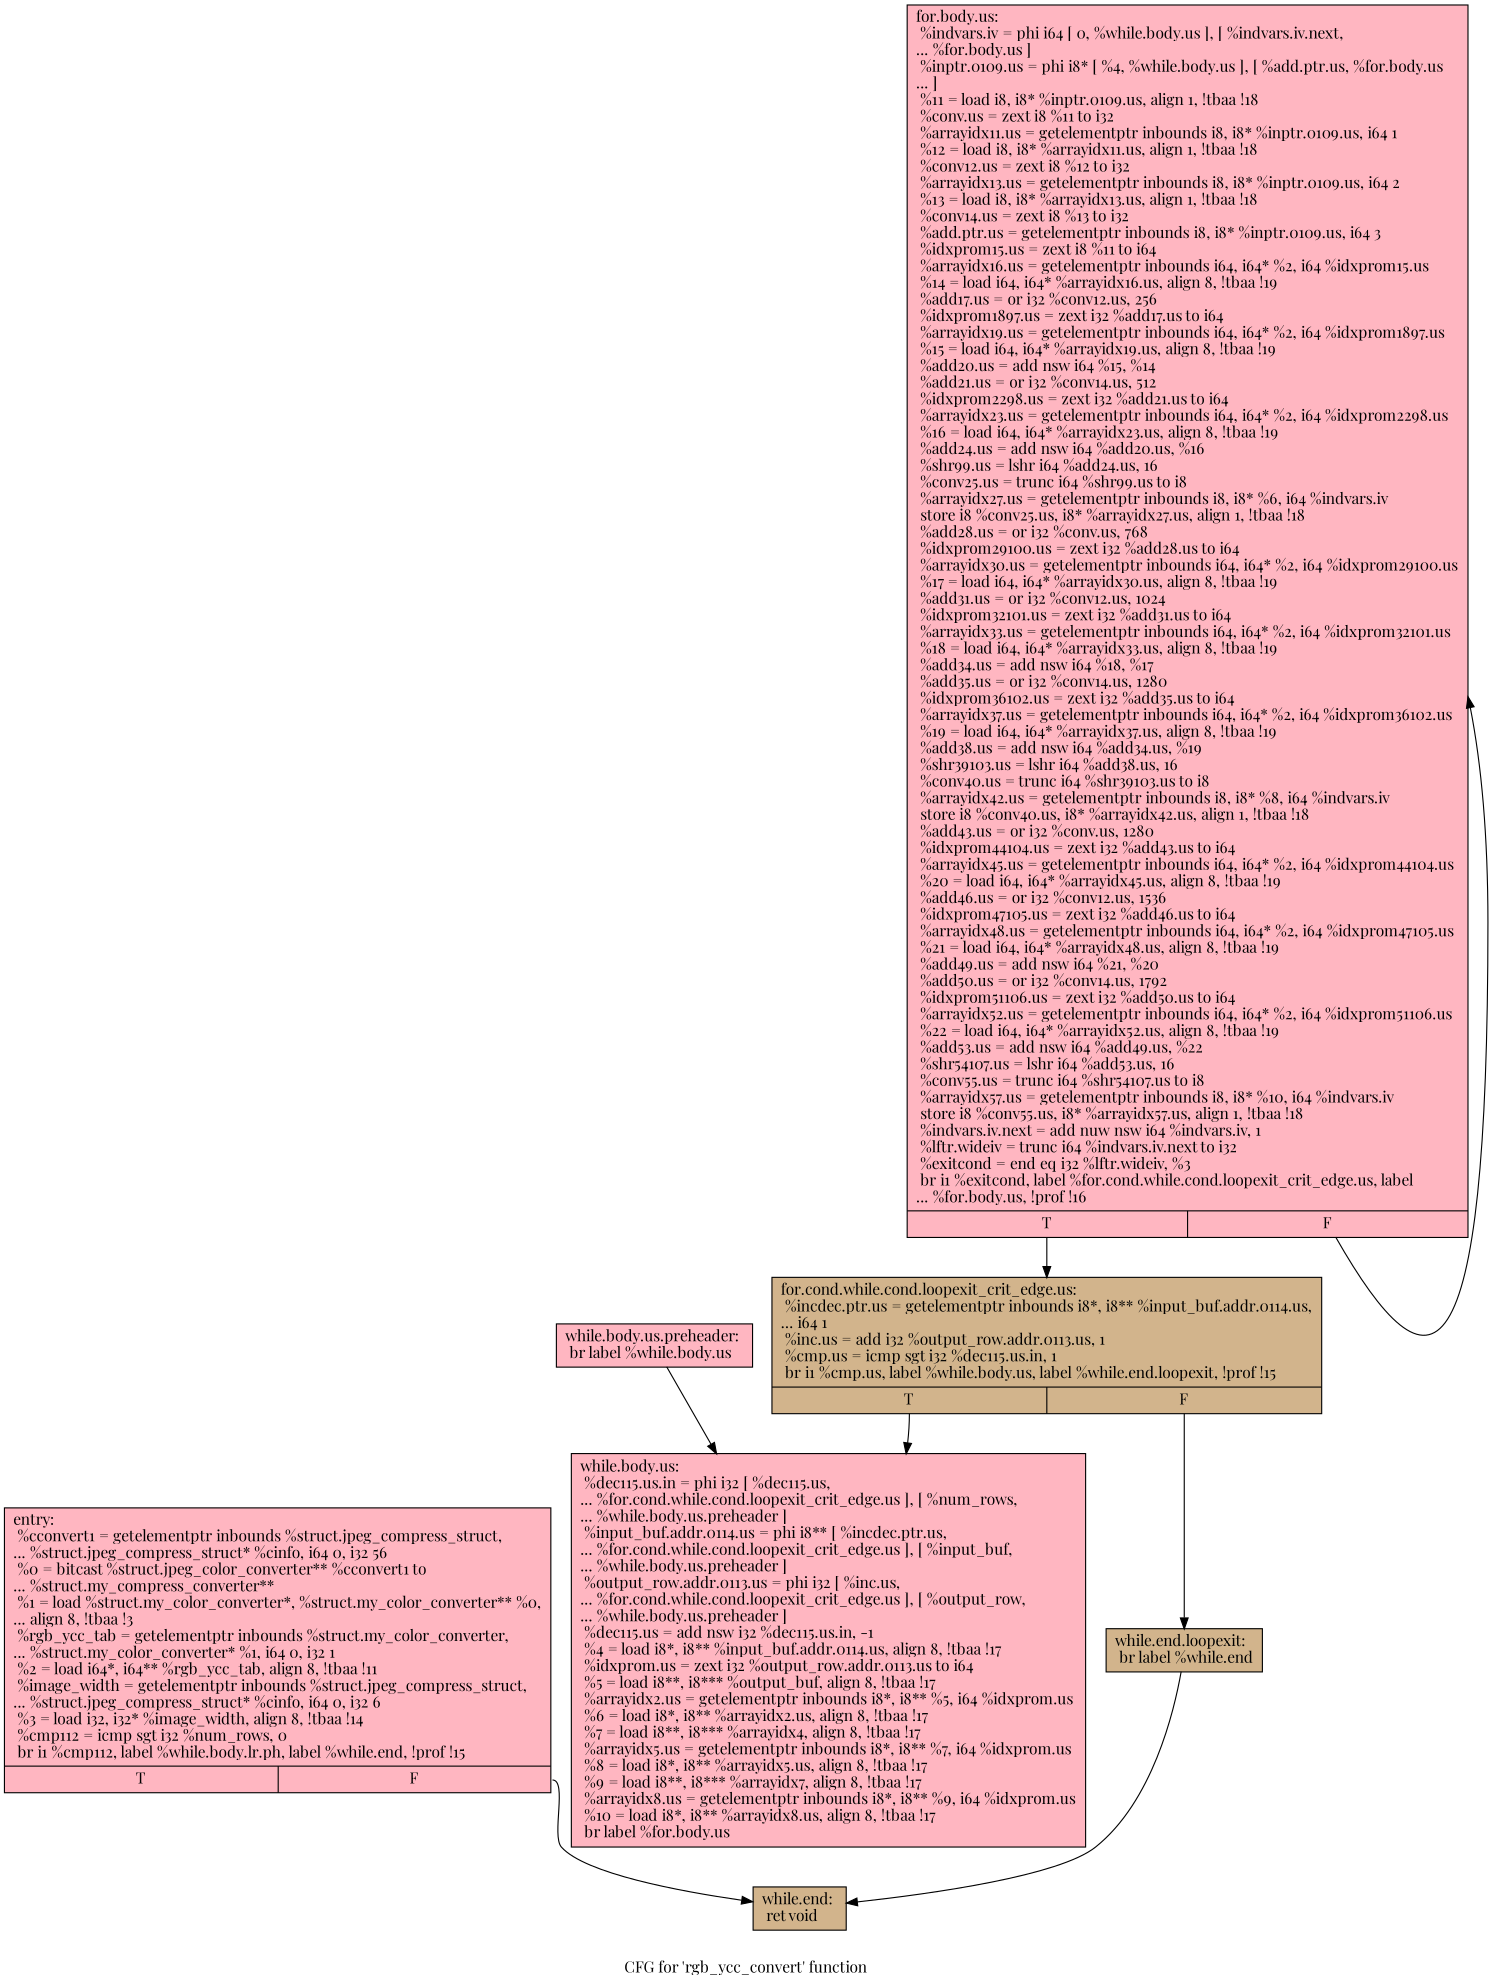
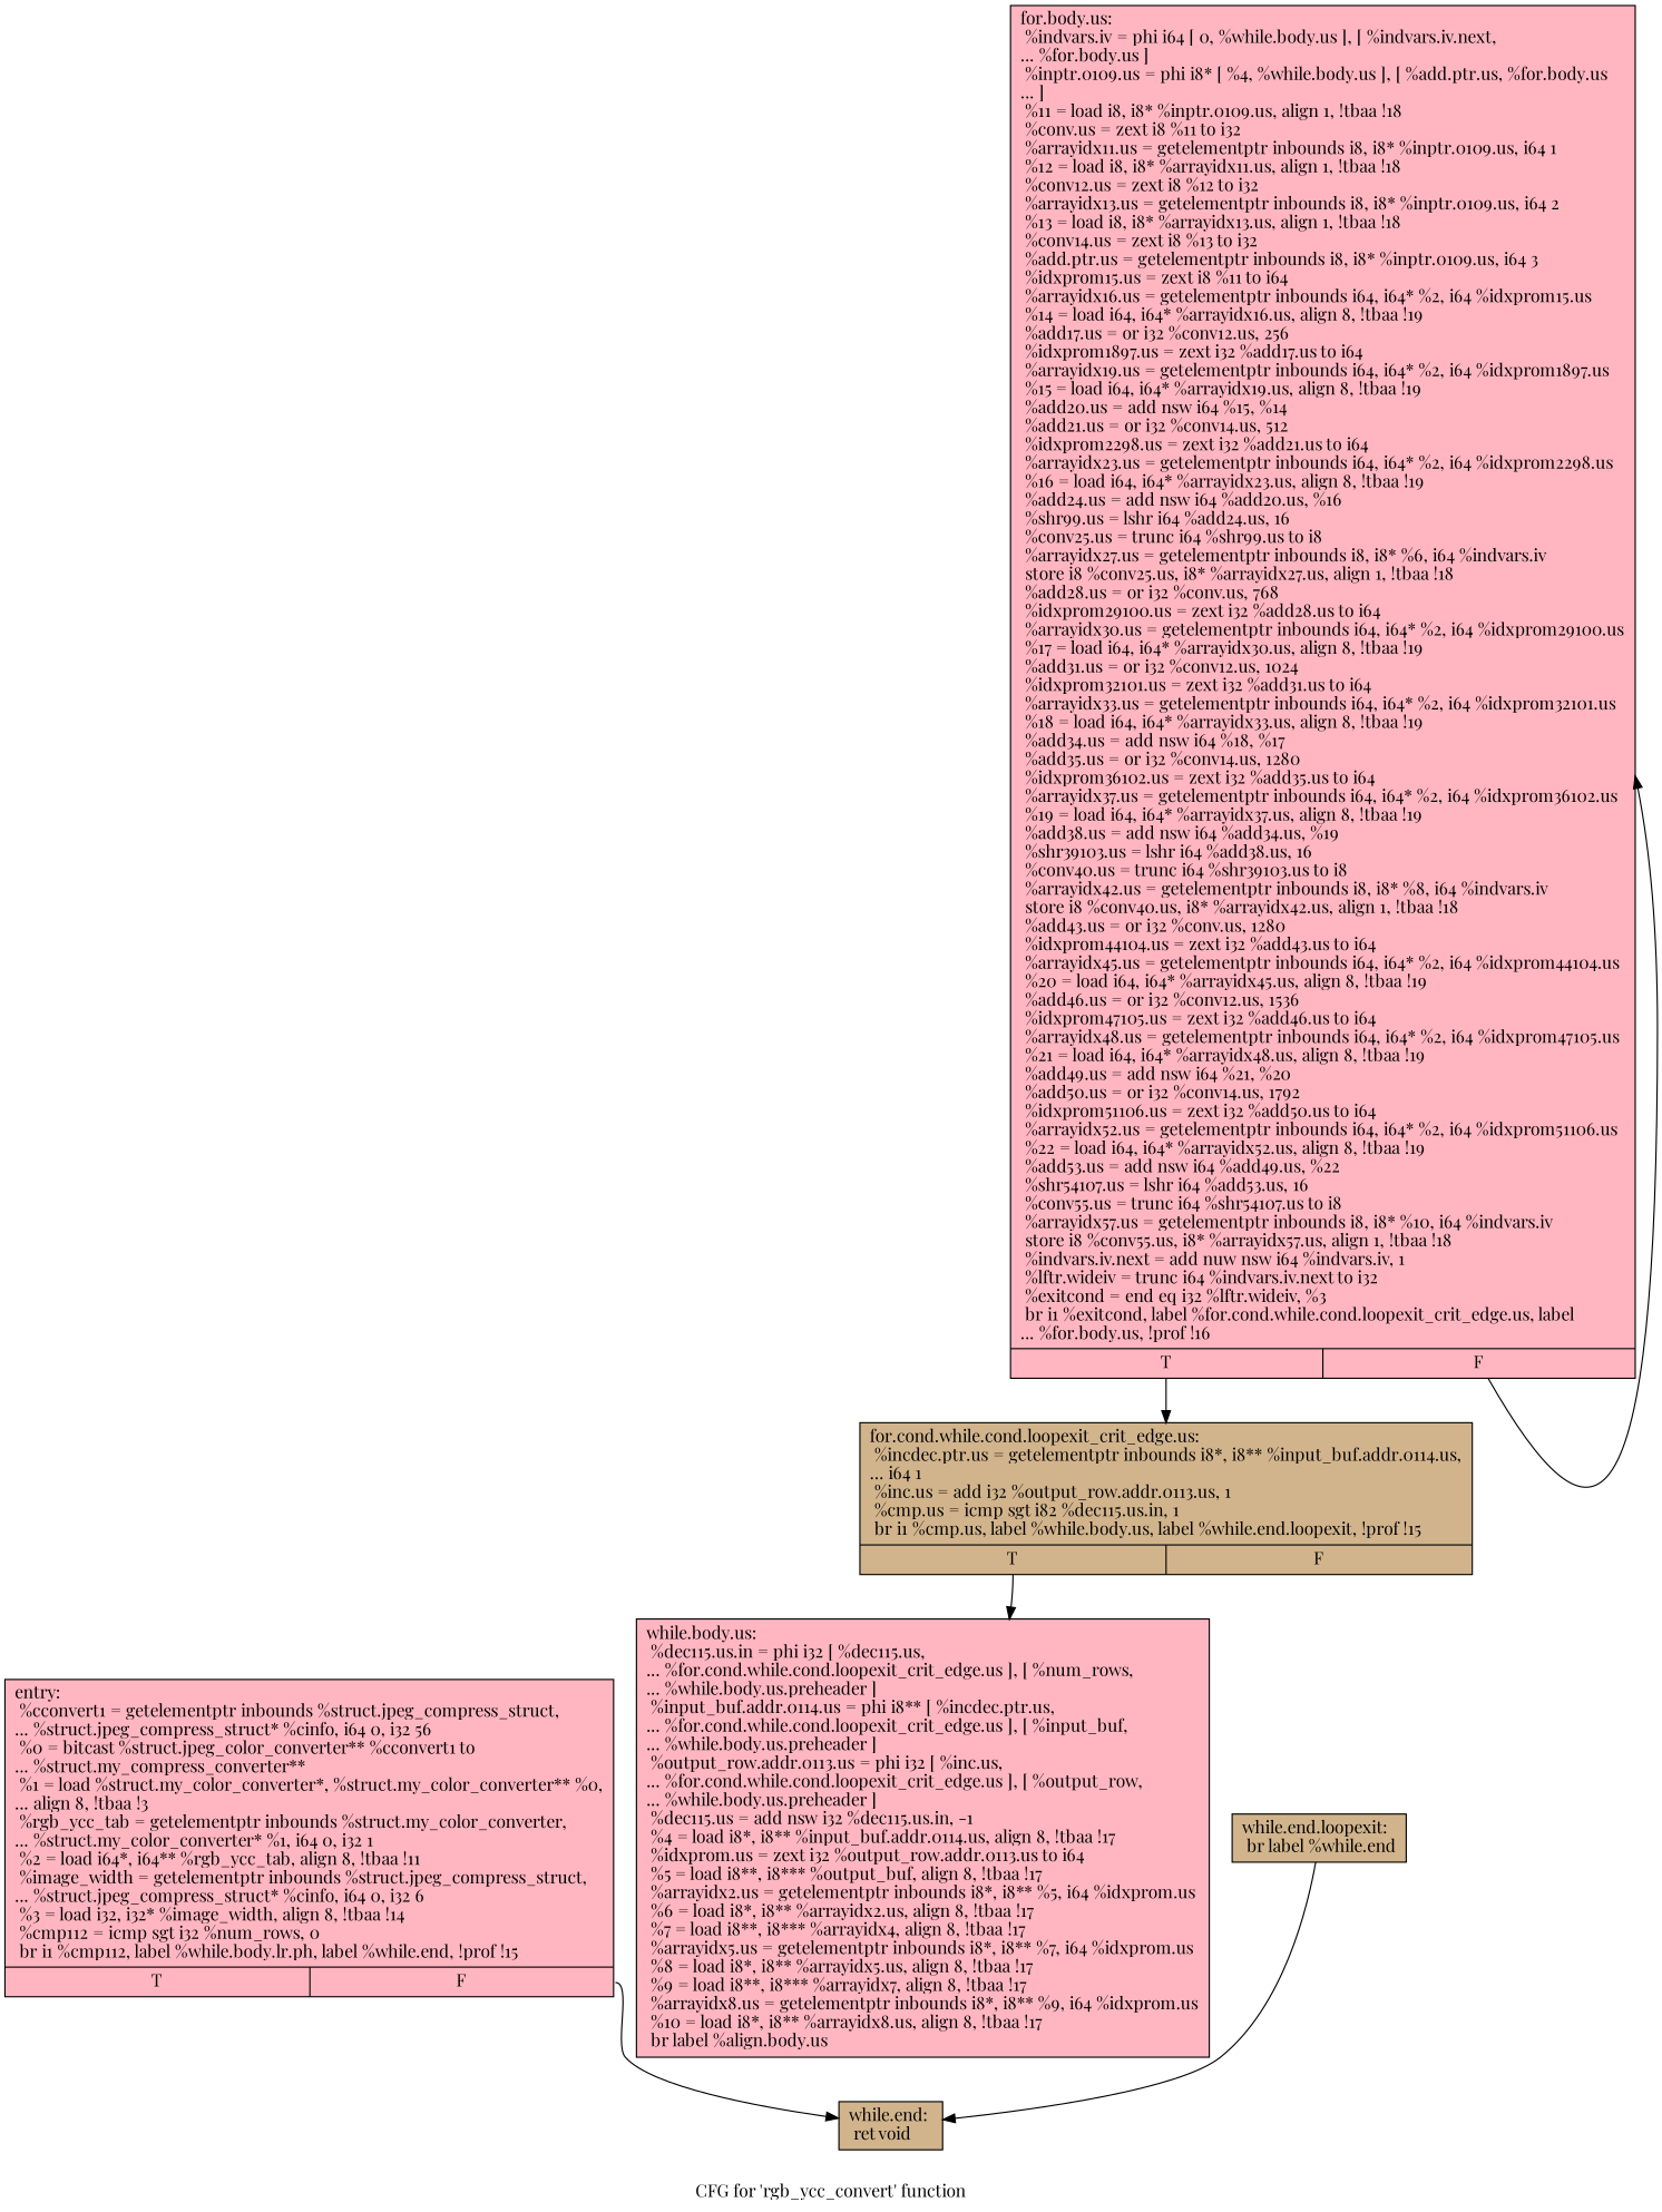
  digraph {
    fontname="Playfair Display"
    label="CFG for 'rgb_ycc_convert' function"
    node [fillcolor=lightpink fontname="Playfair Display" shape=record style=filled]
    edge [fontname="Playfair Display" tailport=s0]
    n1 [label="{entry:\l  %cconvert1 = getelementptr inbounds %struct.jpeg_compress_struct,\l... %struct.jpeg_compress_struct* %cinfo, i64 0, i32 56\l  %0 = bitcast %struct.jpeg_color_converter** %cconvert1 to\l... %struct.my_compress_converter**\l  %1 = load %struct.my_color_converter*, %struct.my_color_converter** %0,\l... align 8, !tbaa !3\l  %rgb_ycc_tab = getelementptr inbounds %struct.my_color_converter,\l... %struct.my_color_converter* %1, i64 0, i32 1\l  %2 = load i64*, i64** %rgb_ycc_tab, align 8, !tbaa !11\l  %image_width = getelementptr inbounds %struct.jpeg_compress_struct,\l... %struct.jpeg_compress_struct* %cinfo, i64 0, i32 6\l  %3 = load i32, i32* %image_width, align 8, !tbaa !14\l  %cmp112 = icmp sgt i32 %num_rows, 0\l  br i1 %cmp112, label %while.body.lr.ph, label %while.end, !prof !15\l|{<s0>T|<s1>F}}"]
    n2 [fillcolor=tan label="{while.end:                                        \l  ret void\l}"]
-   n3 [label="{while.body.us.preheader:                          \l  br label %while.body.us\l}"]
-   n4 [label="{while.body.us:                                    \l  %dec115.us.in = phi i32 [ %dec115.us,\l... %for.cond.while.cond.loopexit_crit_edge.us ], [ %num_rows,\l... %while.body.us.preheader ]\l  %input_buf.addr.0114.us = phi i8** [ %incdec.ptr.us,\l... %for.cond.while.cond.loopexit_crit_edge.us ], [ %input_buf,\l... %while.body.us.preheader ]\l  %output_row.addr.0113.us = phi i32 [ %inc.us,\l... %for.cond.while.cond.loopexit_crit_edge.us ], [ %output_row,\l... %while.body.us.preheader ]\l  %dec115.us = add nsw i32 %dec115.us.in, -1\l  %4 = load i8*, i8** %input_buf.addr.0114.us, align 8, !tbaa !17\l  %idxprom.us = zext i32 %output_row.addr.0113.us to i64\l  %5 = load i8**, i8*** %output_buf, align 8, !tbaa !17\l  %arrayidx2.us = getelementptr inbounds i8*, i8** %5, i64 %idxprom.us\l  %6 = load i8*, i8** %arrayidx2.us, align 8, !tbaa !17\l  %7 = load i8**, i8*** %arrayidx4, align 8, !tbaa !17\l  %arrayidx5.us = getelementptr inbounds i8*, i8** %7, i64 %idxprom.us\l  %8 = load i8*, i8** %arrayidx5.us, align 8, !tbaa !17\l  %9 = load i8**, i8*** %arrayidx7, align 8, !tbaa !17\l  %arrayidx8.us = getelementptr inbounds i8*, i8** %9, i64 %idxprom.us\l  %10 = load i8*, i8** %arrayidx8.us, align 8, !tbaa !17\l  br label %for.body.us\l}"]
+   n4 [label="{while.body.us:                                    \l  %dec115.us.in = phi i32 [ %dec115.us,\l... %for.cond.while.cond.loopexit_crit_edge.us ], [ %num_rows,\l... %while.body.us.preheader ]\l  %input_buf.addr.0114.us = phi i8** [ %incdec.ptr.us,\l... %for.cond.while.cond.loopexit_crit_edge.us ], [ %input_buf,\l... %while.body.us.preheader ]\l  %output_row.addr.0113.us = phi i32 [ %inc.us,\l... %for.cond.while.cond.loopexit_crit_edge.us ], [ %output_row,\l... %while.body.us.preheader ]\l  %dec115.us = add nsw i32 %dec115.us.in, -1\l  %4 = load i8*, i8** %input_buf.addr.0114.us, align 8, !tbaa !17\l  %idxprom.us = zext i32 %output_row.addr.0113.us to i64\l  %5 = load i8**, i8*** %output_buf, align 8, !tbaa !17\l  %arrayidx2.us = getelementptr inbounds i8*, i8** %5, i64 %idxprom.us\l  %6 = load i8*, i8** %arrayidx2.us, align 8, !tbaa !17\l  %7 = load i8**, i8*** %arrayidx4, align 8, !tbaa !17\l  %arrayidx5.us = getelementptr inbounds i8*, i8** %7, i64 %idxprom.us\l  %8 = load i8*, i8** %arrayidx5.us, align 8, !tbaa !17\l  %9 = load i8**, i8*** %arrayidx7, align 8, !tbaa !17\l  %arrayidx8.us = getelementptr inbounds i8*, i8** %9, i64 %idxprom.us\l  %10 = load i8*, i8** %arrayidx8.us, align 8, !tbaa !17\l  br label %align.body.us\l}"]
    n5 [label="{for.body.us:                                      \l  %indvars.iv = phi i64 [ 0, %while.body.us ], [ %indvars.iv.next,\l... %for.body.us ]\l  %inptr.0109.us = phi i8* [ %4, %while.body.us ], [ %add.ptr.us, %for.body.us\l... ]\l  %11 = load i8, i8* %inptr.0109.us, align 1, !tbaa !18\l  %conv.us = zext i8 %11 to i32\l  %arrayidx11.us = getelementptr inbounds i8, i8* %inptr.0109.us, i64 1\l  %12 = load i8, i8* %arrayidx11.us, align 1, !tbaa !18\l  %conv12.us = zext i8 %12 to i32\l  %arrayidx13.us = getelementptr inbounds i8, i8* %inptr.0109.us, i64 2\l  %13 = load i8, i8* %arrayidx13.us, align 1, !tbaa !18\l  %conv14.us = zext i8 %13 to i32\l  %add.ptr.us = getelementptr inbounds i8, i8* %inptr.0109.us, i64 3\l  %idxprom15.us = zext i8 %11 to i64\l  %arrayidx16.us = getelementptr inbounds i64, i64* %2, i64 %idxprom15.us\l  %14 = load i64, i64* %arrayidx16.us, align 8, !tbaa !19\l  %add17.us = or i32 %conv12.us, 256\l  %idxprom1897.us = zext i32 %add17.us to i64\l  %arrayidx19.us = getelementptr inbounds i64, i64* %2, i64 %idxprom1897.us\l  %15 = load i64, i64* %arrayidx19.us, align 8, !tbaa !19\l  %add20.us = add nsw i64 %15, %14\l  %add21.us = or i32 %conv14.us, 512\l  %idxprom2298.us = zext i32 %add21.us to i64\l  %arrayidx23.us = getelementptr inbounds i64, i64* %2, i64 %idxprom2298.us\l  %16 = load i64, i64* %arrayidx23.us, align 8, !tbaa !19\l  %add24.us = add nsw i64 %add20.us, %16\l  %shr99.us = lshr i64 %add24.us, 16\l  %conv25.us = trunc i64 %shr99.us to i8\l  %arrayidx27.us = getelementptr inbounds i8, i8* %6, i64 %indvars.iv\l  store i8 %conv25.us, i8* %arrayidx27.us, align 1, !tbaa !18\l  %add28.us = or i32 %conv.us, 768\l  %idxprom29100.us = zext i32 %add28.us to i64\l  %arrayidx30.us = getelementptr inbounds i64, i64* %2, i64 %idxprom29100.us\l  %17 = load i64, i64* %arrayidx30.us, align 8, !tbaa !19\l  %add31.us = or i32 %conv12.us, 1024\l  %idxprom32101.us = zext i32 %add31.us to i64\l  %arrayidx33.us = getelementptr inbounds i64, i64* %2, i64 %idxprom32101.us\l  %18 = load i64, i64* %arrayidx33.us, align 8, !tbaa !19\l  %add34.us = add nsw i64 %18, %17\l  %add35.us = or i32 %conv14.us, 1280\l  %idxprom36102.us = zext i32 %add35.us to i64\l  %arrayidx37.us = getelementptr inbounds i64, i64* %2, i64 %idxprom36102.us\l  %19 = load i64, i64* %arrayidx37.us, align 8, !tbaa !19\l  %add38.us = add nsw i64 %add34.us, %19\l  %shr39103.us = lshr i64 %add38.us, 16\l  %conv40.us = trunc i64 %shr39103.us to i8\l  %arrayidx42.us = getelementptr inbounds i8, i8* %8, i64 %indvars.iv\l  store i8 %conv40.us, i8* %arrayidx42.us, align 1, !tbaa !18\l  %add43.us = or i32 %conv.us, 1280\l  %idxprom44104.us = zext i32 %add43.us to i64\l  %arrayidx45.us = getelementptr inbounds i64, i64* %2, i64 %idxprom44104.us\l  %20 = load i64, i64* %arrayidx45.us, align 8, !tbaa !19\l  %add46.us = or i32 %conv12.us, 1536\l  %idxprom47105.us = zext i32 %add46.us to i64\l  %arrayidx48.us = getelementptr inbounds i64, i64* %2, i64 %idxprom47105.us\l  %21 = load i64, i64* %arrayidx48.us, align 8, !tbaa !19\l  %add49.us = add nsw i64 %21, %20\l  %add50.us = or i32 %conv14.us, 1792\l  %idxprom51106.us = zext i32 %add50.us to i64\l  %arrayidx52.us = getelementptr inbounds i64, i64* %2, i64 %idxprom51106.us\l  %22 = load i64, i64* %arrayidx52.us, align 8, !tbaa !19\l  %add53.us = add nsw i64 %add49.us, %22\l  %shr54107.us = lshr i64 %add53.us, 16\l  %conv55.us = trunc i64 %shr54107.us to i8\l  %arrayidx57.us = getelementptr inbounds i8, i8* %10, i64 %indvars.iv\l  store i8 %conv55.us, i8* %arrayidx57.us, align 1, !tbaa !18\l  %indvars.iv.next = add nuw nsw i64 %indvars.iv, 1\l  %lftr.wideiv = trunc i64 %indvars.iv.next to i32\l  %exitcond = end eq i32 %lftr.wideiv, %3\l  br i1 %exitcond, label %for.cond.while.cond.loopexit_crit_edge.us, label\l... %for.body.us, !prof !16\l|{<s0>T|<s1>F}}"]
-   n6 [fillcolor=tan label="{for.cond.while.cond.loopexit_crit_edge.us:        \l  %incdec.ptr.us = getelementptr inbounds i8*, i8** %input_buf.addr.0114.us,\l... i64 1\l  %inc.us = add i32 %output_row.addr.0113.us, 1\l  %cmp.us = icmp sgt i32 %dec115.us.in, 1\l  br i1 %cmp.us, label %while.body.us, label %while.end.loopexit, !prof !15\l|{<s0>T|<s1>F}}"]
+   n6 [fillcolor=tan label="{for.cond.while.cond.loopexit_crit_edge.us:        \l  %incdec.ptr.us = getelementptr inbounds i8*, i8** %input_buf.addr.0114.us,\l... i64 1\l  %inc.us = add i32 %output_row.addr.0113.us, 1\l  %cmp.us = icmp sgt i82 %dec115.us.in, 1\l  br i1 %cmp.us, label %while.body.us, label %while.end.loopexit, !prof !15\l|{<s0>T|<s1>F}}"]
    n7 [fillcolor=tan label="{while.end.loopexit:                               \l  br label %while.end\l}"]
    n1 -> n2 [tailport=s1]
-   n3 -> n4
    n5 -> n5 [tailport=s1]
    n5 -> n6
    n6 -> n4
-   n6 -> n7 [tailport=s1]
    n7 -> n2
  }
